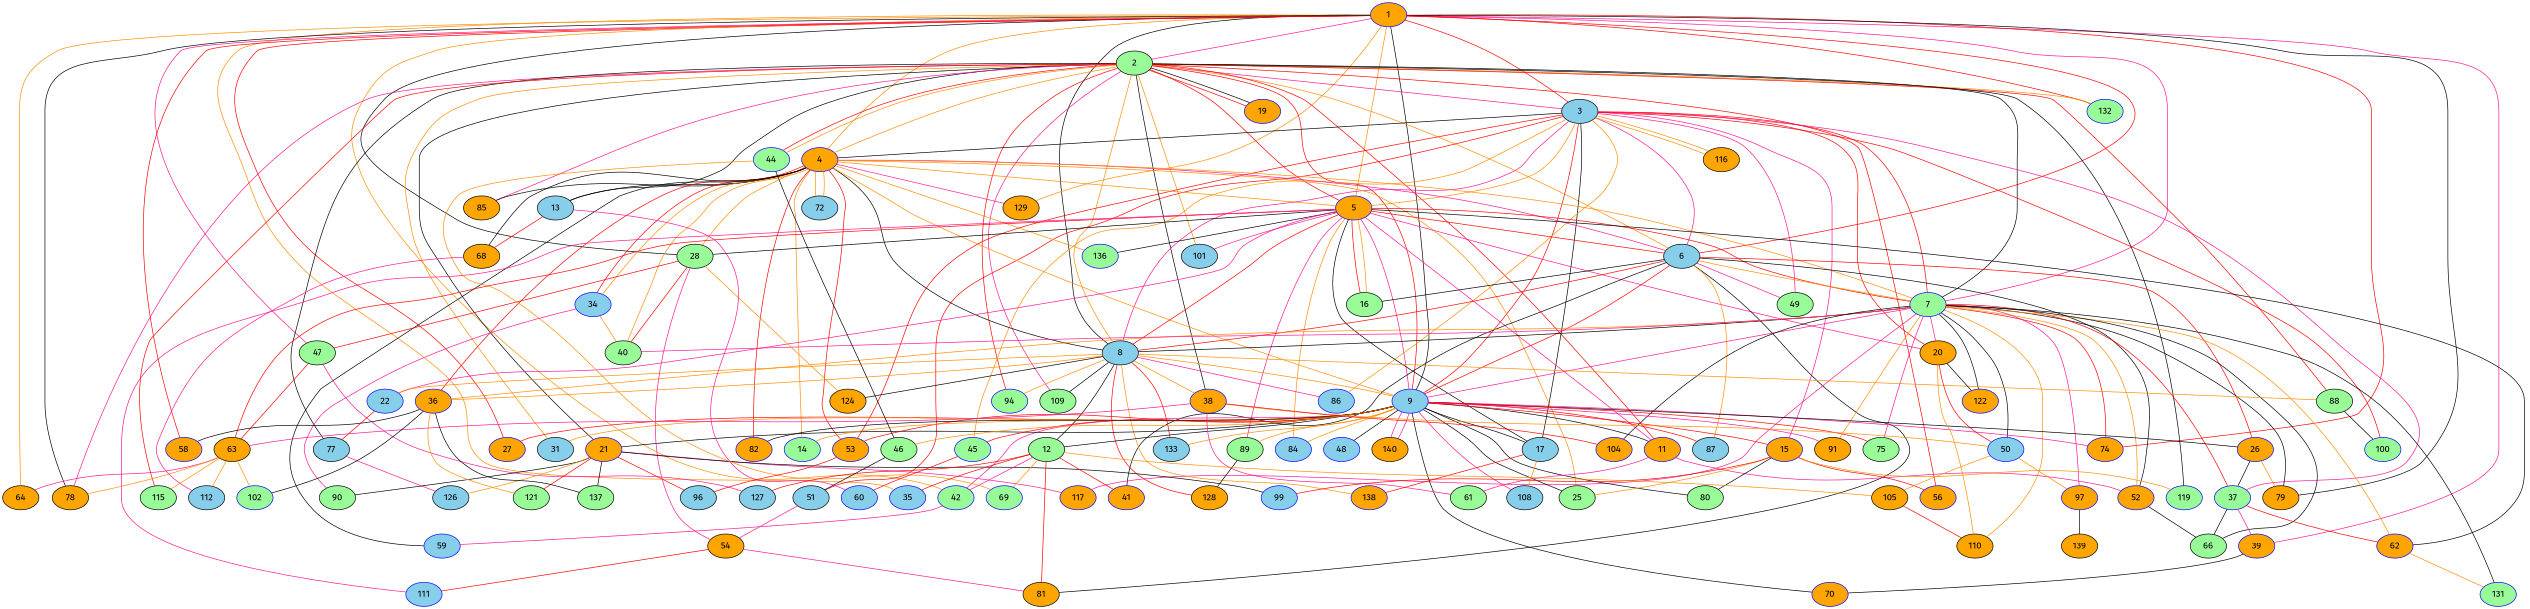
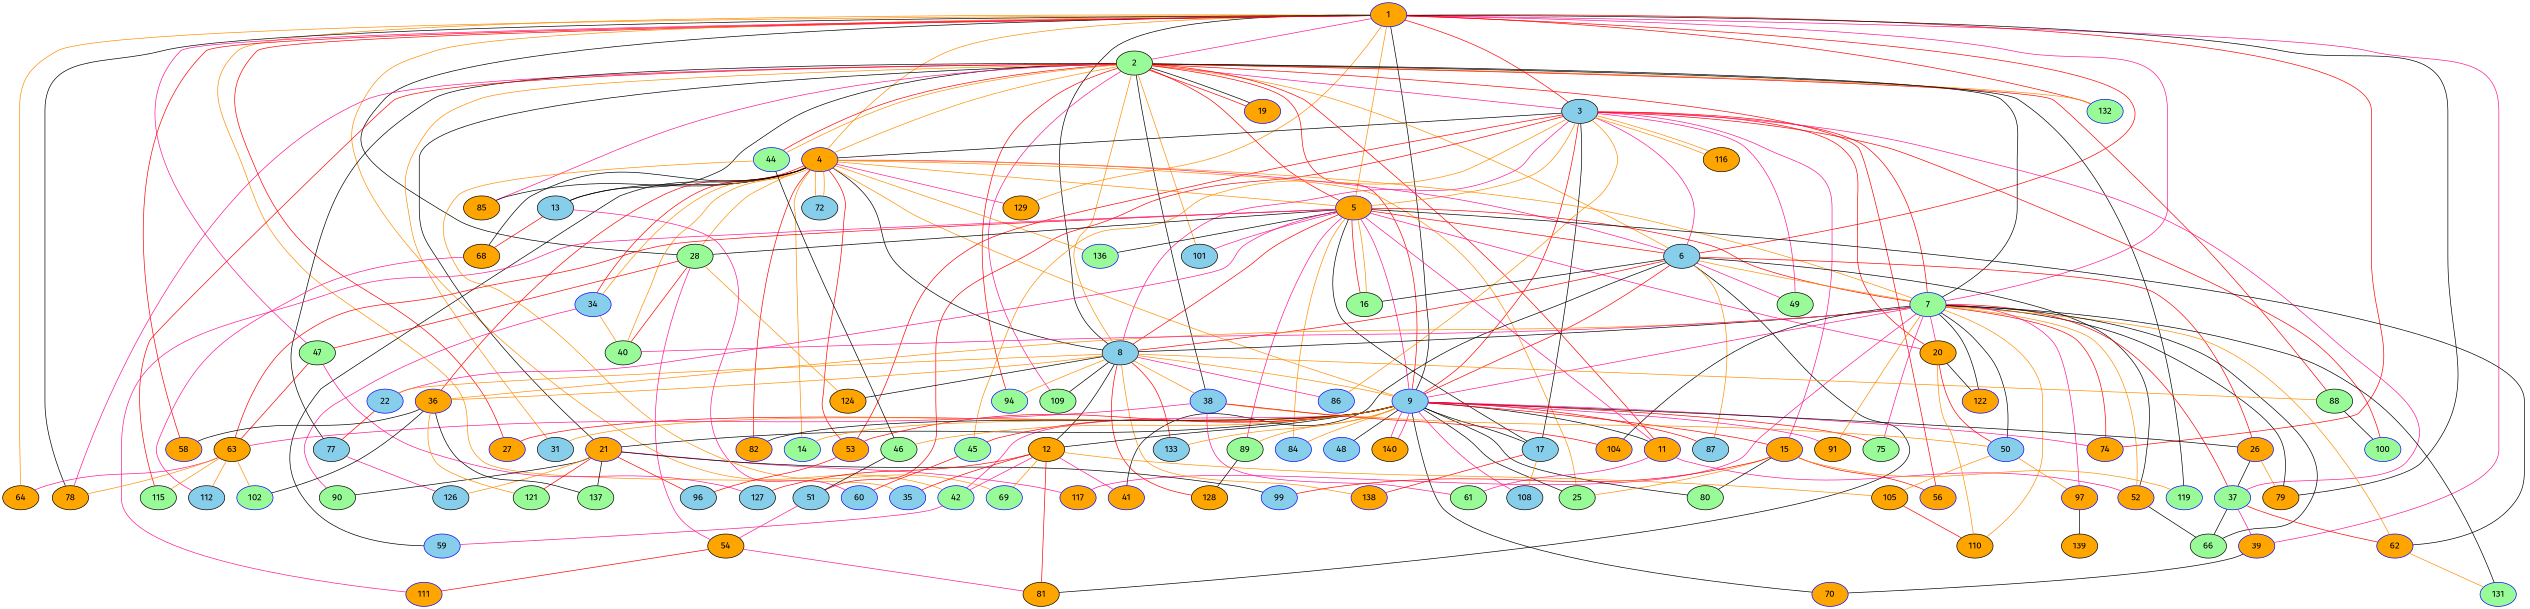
  graph {
    fontname="Fira Sans"
    node [color=black fillcolor=orange fontname="Fira Sans" style=filled]
    edge [color=darkorange fontname="Fira Sans"]
    1 [color=blue super="+18"]
    2 [fillcolor=palegreen super="+103"]
    3 [fillcolor=skyblue super="+23"]
    4 [color=blue super="+135"]
    5 [color=blue super="+120"]
    6 [fillcolor=skyblue]
    7 [color=blue fillcolor=palegreen super="+32"]
    8 [fillcolor=skyblue super="+55"]
    9 [color=blue fillcolor=skyblue super="+10"]
    27 [color=blue]
    28 [fillcolor=palegreen super="+29"]
    35 [color=blue fillcolor=skyblue]
    39 [color=blue]
    42 [color=blue fillcolor=palegreen super="+92"]
    47 [fillcolor=palegreen]
    58 [color=blue]
    64
    74 [color=blue super="+134"]
    78
    79 [super="+130"]
    129
    132 [color=blue fillcolor=palegreen]
    11 [color=blue super="+33"]
    13 [fillcolor=skyblue]
    19 [color=blue]
    21 [color=blue super="+24"]
    31 [fillcolor=skyblue]
-   38 [color=blue]
+   38 [color=blue fillcolor=skyblue]
    44 [color=blue fillcolor=palegreen]
    56 [color=blue]
    77 [fillcolor=skyblue]
    85 [super="+142"]
    88 [fillcolor=palegreen]
    94 [color=blue fillcolor=palegreen]
    101 [fillcolor=skyblue]
    109 [fillcolor=palegreen]
    115 [fillcolor=palegreen]
    119 [color=blue fillcolor=palegreen]
    15 [color=blue super="+107"]
    17 [fillcolor=skyblue super="+43"]
    20 [super="+30"]
    37 [color=blue fillcolor=palegreen super="+106"]
    45 [color=blue fillcolor=palegreen super="+118"]
    49 [fillcolor=palegreen]
    51 [fillcolor=skyblue]
    53 [color=blue super="+67"]
    86 [color=blue fillcolor=skyblue]
    100 [color=blue fillcolor=palegreen]
    116
    14 [color=blue fillcolor=palegreen]
    25 [fillcolor=palegreen super="+114"]
    34 [color=blue fillcolor=skyblue super="+57"]
    36 [color=blue super="+71"]
    40 [fillcolor=palegreen super="+83"]
    59 [color=blue fillcolor=skyblue]
    68
    72 [fillcolor=skyblue]
    82 [color=blue]
    136 [color=blue fillcolor=palegreen]
    16 [fillcolor=palegreen super="+73"]
    22 [color=blue fillcolor=skyblue super="+141"]
    62 [color=blue super="+76"]
    63 [super="+95"]
    84 [color=blue fillcolor=skyblue]
    89 [fillcolor=palegreen]
-   111 [color=blue fillcolor=skyblue]
+   111 [color=blue]
    26 [color=blue super="+125"]
    41 [color=blue]
    52 [color=blue super="+98"]
    81 [super="+93"]
    87 [fillcolor=skyblue]
    50 [color=blue fillcolor=skyblue super="+65"]
    66 [fillcolor=palegreen super="+123"]
    75 [fillcolor=palegreen]
    91
    97 [color=blue]
    104 [color=blue]
    110 [super="+113"]
    117 [color=blue]
    122 [color=blue]
    131 [color=blue fillcolor=palegreen]
-   12 [fillcolor=palegreen]
+   12
    124
    128
    133 [fillcolor=skyblue]
    138 [color=blue]
    46 [fillcolor=palegreen]
    48 [color=blue fillcolor=skyblue]
    70 [color=blue]
    80 [fillcolor=palegreen]
    108 [fillcolor=skyblue]
    140
    54
    127 [fillcolor=skyblue]
    61 [fillcolor=palegreen]
    60 [color=blue fillcolor=skyblue]
    99 [color=blue fillcolor=skyblue]
    90 [fillcolor=palegreen]
    96 [fillcolor=skyblue]
    121 [fillcolor=palegreen]
    126 [fillcolor=skyblue]
    137 [fillcolor=palegreen]
    69 [color=blue fillcolor=palegreen]
    102 [color=blue fillcolor=palegreen]
    112 [fillcolor=skyblue]
    105
    139
    1 -- 2 [color=deeppink]
    1 -- 3 [color=red weight=2]
    1 -- 4
    1 -- 5
    1 -- 6 [color=red]
    1 -- 7 [color=deeppink]
    1 -- 8 [color=black]
    1 -- 9 [color=black weight=3]
    1 -- 27 [color=red]
    1 -- 28 [color=black]
    1 -- 35
    1 -- 39 [color=deeppink]
    1 -- 42
    1 -- 47 [color=deeppink]
    1 -- 58 [color=red]
    1 -- 64
    1 -- 74 [color=red]
    1 -- 78 [color=black]
    1 -- 79 [color=black]
    1 -- 129
    1 -- 132 [color=red]
    2 -- 3 [color=deeppink]
    2 -- 4
    2 -- 5 [color=red]
    2 -- 6
    2 -- 7 [color=black]
    2 -- 8 [weight=2]
    2 -- 9 [color=red weight=2]
    2 -- 78 [color=deeppink]
    2 -- 132
    2 -- 11 [color=red]
    2 -- 13 [color=black]
    2 -- 19 [color=red]
    2 -- 19 [color=black]
    2 -- 21 [color=black weight=2]
    2 -- 31
    2 -- 38 [color=black]
    2 -- 44 [color=red]
    2 -- 44
    2 -- 56 [color=red]
    2 -- 77 [color=black]
    2 -- 85 [color=deeppink]
    2 -- 88 [color=red]
    2 -- 94 [color=red]
    2 -- 101
    2 -- 109 [color=deeppink]
    2 -- 115 [color=red]
    2 -- 119 [color=black]
    3 -- 4 [color=black]
    3 -- 5 [weight=2]
    3 -- 6 [color=deeppink]
    3 -- 7 [color=red]
    3 -- 8 [color=deeppink]
    3 -- 9 [color=red weight=2]
    3 -- 15 [color=deeppink weight=2]
    3 -- 17 [color=black]
    3 -- 20 [color=red]
    3 -- 37 [color=deeppink]
    3 -- 45 [weight=2]
    3 -- 49 [color=deeppink]
    3 -- 51 [color=red]
    3 -- 53 [color=red]
    3 -- 86
    3 -- 100 [color=red]
    3 -- 116
    3 -- 116
    4 -- 5
    4 -- 6 [color=deeppink]
    4 -- 7 [weight=2]
    4 -- 8 [color=black]
    4 -- 9 [weight=2]
    4 -- 28 [weight=2]
    4 -- 129 [color=deeppink]
    4 -- 13 [color=black]
    4 -- 85 [color=black weight=2]
    4 -- 53 [color=red]
    4 -- 14
    4 -- 25
    4 -- 34 [color=red]
    4 -- 34
    4 -- 36 [color=red]
    4 -- 40
    4 -- 59 [color=black]
    4 -- 68 [color=black]
    4 -- 72
    4 -- 72
    4 -- 82 [color=red]
    4 -- 136
    5 -- 6 [color=red]
    5 -- 7 [color=red]
    5 -- 8 [color=red]
    5 -- 9 [color=deeppink weight=2]
    5 -- 28 [color=black]
    5 -- 11 [color=deeppink]
    5 -- 101 [color=deeppink]
    5 -- 17 [color=black]
    5 -- 20 [color=deeppink]
    5 -- 136 [color=black]
    5 -- 16 [color=red]
    5 -- 16
    5 -- 22 [color=deeppink]
    5 -- 62 [color=black]
    5 -- 63 [color=red]
    5 -- 84
    5 -- 89 [color=deeppink]
    5 -- 111 [color=deeppink]
    6 -- 7
    6 -- 8 [color=red]
    6 -- 9 [color=red weight=2]
    6 -- 49 [color=deeppink]
    6 -- 16 [color=black]
    6 -- 26 [color=red]
    6 -- 41 [color=black]
    6 -- 52 [color=black]
    6 -- 81 [color=black]
    6 -- 87
    7 -- 8 [color=black]
    7 -- 9 [color=deeppink weight=2]
    7 -- 74 [color=red]
    7 -- 79 [color=black]
    7 -- 20 [color=deeppink]
    7 -- 37 [color=red]
    7 -- 36
    7 -- 40 [color=deeppink]
    7 -- 62
    7 -- 52
    7 -- 50 [color=black]
    7 -- 66 [color=black]
    7 -- 75 [color=deeppink]
    7 -- 91
    7 -- 97 [color=deeppink]
    7 -- 104 [color=black]
    7 -- 110
    7 -- 117 [color=deeppink]
    7 -- 122 [color=black]
    7 -- 131 [color=black]
    8 -- 9 [weight=2]
    8 -- 38
    8 -- 88
    8 -- 94
    8 -- 109 [color=black]
    8 -- 86 [color=deeppink]
    8 -- 36
    8 -- 22 [weight=2]
    8 -- 12 [color=black]
    8 -- 124 [color=black]
    8 -- 128 [color=red]
    8 -- 133 [color=red]
    8 -- 138
    9 -- 27 [color=red]
    9 -- 42 [color=deeppink]
    9 -- 74 [color=deeppink]
    9 -- 11 [color=black]
    9 -- 21 [color=black]
    9 -- 31
    9 -- 15 [color=red]
    9 -- 17 [color=black]
    9 -- 45 [color=red]
    9 -- 53 [color=red]
    9 -- 14
    9 -- 25 [color=black]
    9 -- 82 [color=black]
    9 -- 84
    9 -- 89
    9 -- 26 [color=black weight=2]
    9 -- 87 [color=red]
    9 -- 75 [color=red]
    9 -- 91 [color=deeppink]
    9 -- 12 [color=black]
    9 -- 133
    9 -- 46
    9 -- 48 [color=black]
    9 -- 70 [color=black]
    9 -- 80 [color=black]
    9 -- 108 [color=deeppink]
    9 -- 140 [color=deeppink]
    9 -- 140 [color=deeppink]
    28 -- 47 [color=red]
    28 -- 40 [color=red]
    28 -- 124
    28 -- 54 [color=deeppink]
    39 -- 70 [color=black]
    42 -- 59 [color=deeppink]
    47 -- 63 [color=red]
    47 -- 127 [color=deeppink]
    11 -- 52 [color=deeppink]
    11 -- 61 [color=deeppink]
    13 -- 68 [color=red]
    13 -- 60 [color=deeppink]
    21 -- 117 [color=deeppink]
    21 -- 99 [color=black]
    21 -- 90 [color=black]
    21 -- 96 [color=red]
    21 -- 121 [color=red]
    21 -- 126
    21 -- 137 [color=black]
    38 -- 63 [color=deeppink]
    38 -- 50
    38 -- 104 [color=red]
    38 -- 61 [color=deeppink]
    44 -- 46 [color=black]
    44 -- 69
    77 -- 126 [color=deeppink]
    88 -- 100 [color=black]
    15 -- 56 [color=red]
    15 -- 119
    15 -- 25
    15 -- 80 [color=black]
    15 -- 99 [color=red]
    17 -- 138 [color=red]
    17 -- 108
    20 -- 50 [color=red]
    20 -- 110
    20 -- 122 [color=black]
    37 -- 39 [color=deeppink]
    37 -- 62 [color=red]
    37 -- 66 [color=black]
    45 -- 60 [color=red]
    51 -- 54 [color=deeppink]
    53 -- 96 [color=red]
    34 -- 40
    34 -- 90 [color=deeppink]
    36 -- 58 [color=black]
    36 -- 121
    36 -- 137 [color=black]
    36 -- 102 [color=black]
    68 -- 112 [color=deeppink]
    22 -- 77 [color=red]
    62 -- 131
    63 -- 64 [color=deeppink]
    63 -- 78
    63 -- 115
    63 -- 102
    63 -- 112
    89 -- 128 [color=black]
    26 -- 79
    26 -- 37 [color=black]
    52 -- 66 [color=black]
    50 -- 97
    50 -- 105
    97 -- 139 [color=black]
    12 -- 35 [color=red]
    12 -- 42 [color=deeppink]
-   12 -- 41 [color=red]
+   12 -- 41 [color=deeppink]
    12 -- 81 [color=red]
    12 -- 127 [color=red]
    12 -- 69
    12 -- 105
    46 -- 51 [color=black]
    54 -- 111 [color=red]
    54 -- 81 [color=deeppink]
    105 -- 110 [color=red]
  }
